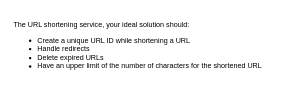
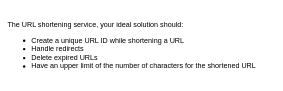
  <mxCell id="0" />
  <mxCell id="1" parent="0" />
- <mxCell id="2" value="&lt;p&gt;The URL shortening service, your ideal solution should:&lt;/p&gt;&lt;ul&gt;&lt;li&gt;Create a unique URL ID while shortening a URL&lt;/li&gt;&lt;li&gt;Handle redirects&lt;/li&gt;&lt;li&gt;Delete expired URLs&lt;/li&gt;&lt;li&gt;Have an upper limit of the number of characters for the shortened URL&lt;/li&gt;&lt;/ul&gt;" style="text;html=1;align=left;verticalAlign=middle;resizable=0;points=[];autosize=1;strokeColor=none;fillColor=none;" vertex="1" parent="1"><mxGeometry x="20" y="20" width="430" height="110" as="geometry" /></mxCell>
+ <mxCell id="2" value="&lt;p&gt;The URL shortening service, your ideal solution should:&lt;/p&gt;&lt;ul&gt;&lt;li&gt;Create a unique URL ID while shortening a URL&lt;/li&gt;&lt;li&gt;Handle redirects&lt;/li&gt;&lt;li&gt;Delete expired URLs&lt;/li&gt;&lt;li&gt;Have an upper limit of the number of characters for the shortened URL&lt;/li&gt;&lt;/ul&gt;" style="text;html=1;align=left;verticalAlign=middle;resizable=0;points=[];autosize=1;strokeColor=none;fillColor=none;" vertex="1" parent="1"><mxGeometry x="10" y="20" width="430" height="110" as="geometry" /></mxCell>
